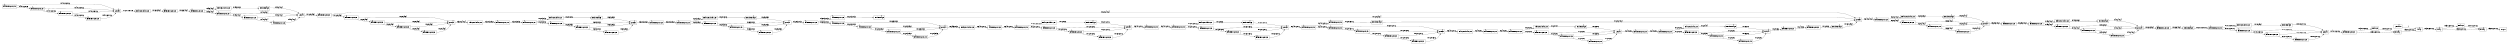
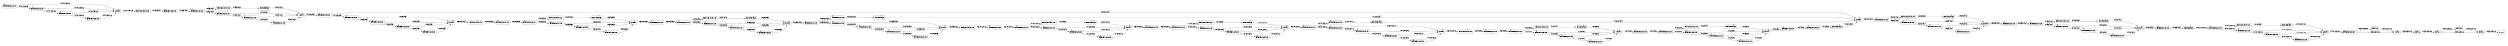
  digraph {
    rankdir=LR
    node [shape=record]
    n1 [label="{ReduceWindow2D}"]
    n2 [label="{FakeKPUConv2D}"]
    n3 [label="{FakeKPUConv2D}"]
    n4 [label="{ReduceWindow2D}"]
    n5 [label="{ResizeImage}"]
    n6 [label="{Concat}"]
    n7 [label="{FakeKPUConv2D}"]
    n8 [label="{ReduceWindow2D}"]
    n9 [label="{FakeKPUConv2D}"]
    n10 [label="{FakeKPUConv2D}"]
    n11 [label="{ReduceWindow2D}"]
    n12 [label="{ResizeImage}"]
    n13 [label="{Concat}"]
    n14 [label="{FakeKPUConv2D}"]
    n15 [label="{ReduceWindow2D}"]
    n16 [label="{ResizeImage}"]
    n17 [label="{Concat}"]
    n18 [label="{FakeKPUConv2D}"]
    n19 [label="{ResizeImage}"]
    n20 [label="{Concat}"]
    n21 [label="{FakeKPUConv2D}"]
    n22 [label="{ReduceWindow2D}"]
    n23 [label="{FakeKPUConv2D}"]
    n24 [label="{FakeKPUConv2D}"]
    n25 [label="{ReduceWindow2D}"]
    n26 [label="{ResizeImage}"]
    n27 [label="{Concat}"]
    n28 [label="{FakeKPUConv2D}"]
    n29 [label="{ReduceWindow2D}"]
    n30 [label="{ResizeImage}"]
    n31 [label="{Concat}"]
    n32 [label="{FakeKPUConv2D}"]
    n33 [label="{ResizeImage}"]
    n34 [label="{ReduceWindow2D}"]
    n35 [label="{FakeKPUConv2D}"]
    n36 [label="{FakeKPUConv2D}"]
    n37 [label="{ReduceWindow2D}"]
    n38 [label="{ResizeImage}"]
    n39 [label="{Concat}"]
    n40 [label="{FakeKPUConv2D}"]
    n41 [label="{ReduceWindow2D}"]
    n42 [label="{ResizeImage}"]
    n43 [label="{Concat}"]
    n44 [label="{FakeKPUConv2D}"]
    n45 [label="{ResizeImage}"]
    n46 [label="{ReduceWindow2D}"]
    n47 [label="{ResizeImage}"]
    n48 [label="{Concat}"]
    n49 [label="{FakeKPUConv2D}"]
    n50 [label="{ReduceWindow2D}"]
    n51 [label="{ResizeImage}"]
    n52 [label="{Concat}"]
    n53 [label="{FakeKPUConv2D}"]
    n54 [label="{ResizeImage}"]
    n55 [label="{FakeKPUConv2D}"]
    n56 [label="{ReduceWindow2D}"]
    n57 [label="{FakeKPUConv2D}"]
    n58 [label="{ResizeImage}"]
    n59 [label="{Concat}"]
    n60 [label="{FakeKPUConv2D}"]
    n61 [label="{FakeKPUConv2D}"]
    n62 [label="{Concat}"]
    n63 [label="{FakeKPUConv2D}"]
    n64 [label="{Output}"]
    n65 [label="{FakeKPUConv2D}"]
    n66 [label="{Concat}"]
    n67 [label="{FakeKPUConv2D}"]
    n68 [label="{FakeKPUConv2D}"]
    n69 [label="{FakeKPUConv2D}"]
    n70 [label="{Concat}"]
    n71 [label="{FakeKPUConv2D}"]
    n72 [label="{FakeKPUConv2D}"]
    n73 [label="{FakeKPUConv2D}"]
    n74 [label="{Concat}"]
    n75 [label="{FakeKPUConv2D}"]
    n76 [label="{FakeKPUConv2D}"]
    n77 [label="{FakeKPUConv2D}"]
    n78 [label="{FakeKPUConv2D}"]
    n79 [label="{Reduce}"]
    n80 [label="{Binary}"]
    n81 [label="{Binary}"]
    n82 [label="{Unary}"]
-   n83 [label="{Constant}"]
    n84 [label="{Reduce}"]
    n85 [label="{Binary}"]
    n86 [label="{FakeKPUConv2D}"]
    n87 [label="{FakeKPUConv2D}"]
    n88 [label="{FakeKPUConv2D}"]
    n89 [label="{FakeKPUConv2D}"]
    n90 [label="{FakeKPUConv2D}"]
    n91 [label="{FakeKPUConv2D}"]
    n92 [label="{FakeKPUConv2D}"]
    n93 [label="{FakeKPUConv2D}"]
    n94 [label="{FakeKPUConv2D}"]
    n95 [label="{FakeKPUConv2D}"]
    n96 [label="{FakeKPUConv2D}"]
    n97 [label="{FakeKPUConv2D}"]
    n98 [label="{FakeKPUConv2D}"]
    n99 [label="{FakeKPUConv2D}"]
    n100 [label="{FakeKPUConv2D}"]
    n101 [label="{FakeKPUConv2D}"]
    n102 [label="{FakeKPUConv2D}"]
    n103 [label="{FakeKPUConv2D}"]
    n104 [label="{FakeKPUConv2D}"]
    n105 [label="{FakeKPUConv2D}"]
    n106 [label="{FakeKPUConv2D}"]
    n107 [label="{FakeKPUConv2D}"]
    n108 [label="{FakeKPUConv2D}"]
    n109 [label="{FakeKPUConv2D}"]
    n110 [label="{FakeKPUConv2D}"]
    n111 [label="{FakeKPUConv2D}"]
    n112 [label="{FakeKPUConv2D}"]
    n113 [label="{FakeKPUConv2D}"]
    n114 [label="{FakeKPUConv2D}"]
    n115 [label="{FakeKPUConv2D}"]
    n116 [label="{FakeKPUConv2D}"]
    n117 [label="{FakeKPUConv2D}"]
    n118 [label="{FakeKPUConv2D}"]
    n119 [label="{FakeKPUConv2D}"]
    n120 [label="{FakeKPUConv2D}"]
    n121 [label="{FakeKPUConv2D}"]
    n122 [label="{FakeKPUConv2D}"]
    n123 [label="{FakeKPUConv2D}"]
    n124 [label="{FakeKPUConv2D}"]
    n1 -> n2 [label="1x16x64x64"]
    n2 -> n3 [label="1x16x64x64"]
    n3 -> n4 [label="1x4x64x64"]
    n3 -> n88 [label="1x4x64x64"]
    n4 -> n5 [label="1x4x32x32"]
    n5 -> n6 [label="1x4x64x64"]
    n6 -> n7 [label="1x16x64x64"]
    n7 -> n20 [label="1x16x64x64"]
    n7 -> n65 [label="1x16x64x64"]
    n8 -> n9 [label="1x32x32x32"]
    n9 -> n10 [label="1x32x32x32"]
    n10 -> n11 [label="1x8x32x32"]
    n10 -> n94 [label="1x8x32x32"]
    n11 -> n12 [label="1x8x16x16"]
    n12 -> n13 [label="1x8x32x32"]
    n13 -> n14 [label="1x32x32x32"]
    n14 -> n67 [label="1x32x32x32"]
    n15 -> n16 [label="1x8x16x16"]
    n16 -> n17 [label="1x8x32x32"]
    n17 -> n18 [label="1x32x32x32"]
    n18 -> n68 [label="1x32x32x32"]
    n18 -> n69 [label="1x32x32x32"]
    n19 -> n20 [label="1x16x64x64"]
    n20 -> n21 [label="1x64x64x64"]
    n21 -> n46 [label="1x8x64x64"]
    n21 -> n77 [label="1x8x64x64"]
    n22 -> n23 [label="1x64x16x16"]
    n23 -> n24 [label="1x64x16x16"]
    n24 -> n25 [label="1x16x16x16"]
    n24 -> n103 [label="1x16x16x16"]
    n25 -> n26 [label="1x16x8x8"]
    n26 -> n27 [label="1x16x16x16"]
    n27 -> n28 [label="1x64x16x16"]
    n28 -> n71 [label="1x64x16x16"]
    n29 -> n30 [label="1x16x8x8"]
    n30 -> n31 [label="1x16x16x16"]
    n31 -> n32 [label="1x64x16x16"]
    n32 -> n72 [label="1x64x16x16"]
    n32 -> n73 [label="1x64x16x16"]
    n33 -> n20 [label="1x16x64x64"]
    n34 -> n35 [label="1x64x8x8"]
    n35 -> n36 [label="1x64x8x8"]
    n36 -> n37 [label="1x16x8x8"]
    n36 -> n112 [label="1x16x8x8"]
    n37 -> n38 [label="1x16x4x4"]
    n38 -> n39 [label="1x16x8x8"]
    n39 -> n40 [label="1x64x8x8"]
    n40 -> n75 [label="1x64x8x8"]
    n41 -> n42 [label="1x16x4x4"]
    n42 -> n43 [label="1x16x8x8"]
    n43 -> n44 [label="1x64x8x8"]
    n44 -> n76 [label="1x64x8x8"]
    n45 -> n20 [label="1x16x64x64"]
    n46 -> n47 [label="1x8x32x32"]
    n47 -> n48 [label="1x8x64x64"]
    n48 -> n49 [label="1x32x64x64"]
    n49 -> n78 [label="1x32x64x64"]
    n50 -> n51 [label="1x4x32x32"]
    n51 -> n52 [label="1x4x64x64"]
    n52 -> n53 [label="1x16x64x64"]
    n53 -> n54 [label="1x16x64x64"]
    n54 -> n55 [label="1x16x128x128"]
    n55 -> n56 [label="1x1x128x128"]
    n55 -> n57 [label="1x1x128x128"]
    n56 -> n58 [label="1x1x64x64"]
    n57 -> n59 [label="1x1x128x128"]
    n57 -> n123 [label="1x1x128x128"]
    n58 -> n59 [label="1x1x128x128"]
    n59 -> n60 [label="1x4x128x128"]
    n60 -> n79 [label="1x5x128x128"]
    n60 -> n80 [label="1x5x128x128"]
    n61 -> n62 [label="1x4x128x128"]
    n61 -> n63 [label="1x4x128x128"]
    n62 -> n1 [label="1x16x128x128"]
    n63 -> n62 [label="1x4x128x128"]
    n63 -> n86 [label="1x4x128x128"]
    n65 -> n66 [label="1x8x64x64"]
    n65 -> n91 [label="1x8x64x64"]
    n66 -> n8 [label="1x32x64x64"]
    n67 -> n15 [label="1x8x32x32"]
    n67 -> n97 [label="1x8x32x32"]
    n68 -> n19 [label="1x16x32x32"]
    n69 -> n70 [label="1x16x32x32"]
    n69 -> n100 [label="1x16x32x32"]
    n70 -> n22 [label="1x64x32x32"]
    n71 -> n29 [label="1x16x16x16"]
    n71 -> n106 [label="1x16x16x16"]
    n72 -> n33 [label="1x16x16x16"]
    n73 -> n74 [label="1x16x16x16"]
    n73 -> n109 [label="1x16x16x16"]
    n74 -> n34 [label="1x64x16x16"]
    n75 -> n41 [label="1x16x8x8"]
    n75 -> n115 [label="1x16x8x8"]
    n76 -> n45 [label="1x16x8x8"]
    n77 -> n48 [label="1x8x64x64"]
    n77 -> n118 [label="1x8x64x64"]
    n78 -> n50 [label="1x4x64x64"]
    n78 -> n120 [label="1x4x64x64"]
    n79 -> n80 [label="1x1x128x128"]
    n80 -> n81 [label="1x5x128x128"]
    n81 -> n82 [label="1x5x128x128"]
    n82 -> n84 [label="1x5x128x128"]
    n82 -> n85 [label="1x5x128x128"]
-   n83 -> n81 [label=1]
    n84 -> n85 [label="1x1x128x128"]
    n85 -> n64 [label="1x5x128x128"]
    n86 -> n62 [label="1x4x128x128"]
    n86 -> n87 [label="1x4x128x128"]
    n87 -> n62 [label="1x4x128x128"]
    n88 -> n6 [label="1x4x64x64"]
    n88 -> n89 [label="1x4x64x64"]
    n89 -> n6 [label="1x4x64x64"]
    n89 -> n90 [label="1x4x64x64"]
    n90 -> n6 [label="1x4x64x64"]
    n91 -> n66 [label="1x8x64x64"]
    n91 -> n92 [label="1x8x64x64"]
    n92 -> n66 [label="1x8x64x64"]
    n92 -> n93 [label="1x8x64x64"]
    n93 -> n66 [label="1x8x64x64"]
    n94 -> n13 [label="1x8x32x32"]
    n94 -> n95 [label="1x8x32x32"]
    n95 -> n13 [label="1x8x32x32"]
    n95 -> n96 [label="1x8x32x32"]
    n96 -> n13 [label="1x8x32x32"]
    n97 -> n17 [label="1x8x32x32"]
    n97 -> n98 [label="1x8x32x32"]
    n98 -> n17 [label="1x8x32x32"]
    n98 -> n99 [label="1x8x32x32"]
    n99 -> n17 [label="1x8x32x32"]
    n100 -> n70 [label="1x16x32x32"]
    n100 -> n101 [label="1x16x32x32"]
    n101 -> n70 [label="1x16x32x32"]
    n101 -> n102 [label="1x16x32x32"]
    n102 -> n70 [label="1x16x32x32"]
    n103 -> n27 [label="1x16x16x16"]
    n103 -> n104 [label="1x16x16x16"]
    n104 -> n27 [label="1x16x16x16"]
    n104 -> n105 [label="1x16x16x16"]
    n105 -> n27 [label="1x16x16x16"]
    n106 -> n31 [label="1x16x16x16"]
    n106 -> n107 [label="1x16x16x16"]
    n107 -> n31 [label="1x16x16x16"]
    n107 -> n108 [label="1x16x16x16"]
    n108 -> n31 [label="1x16x16x16"]
    n109 -> n74 [label="1x16x16x16"]
    n109 -> n110 [label="1x16x16x16"]
    n110 -> n74 [label="1x16x16x16"]
    n110 -> n111 [label="1x16x16x16"]
    n111 -> n74 [label="1x16x16x16"]
    n112 -> n39 [label="1x16x8x8"]
    n112 -> n113 [label="1x16x8x8"]
    n113 -> n39 [label="1x16x8x8"]
    n113 -> n114 [label="1x16x8x8"]
    n114 -> n39 [label="1x16x8x8"]
    n115 -> n43 [label="1x16x8x8"]
    n115 -> n116 [label="1x16x8x8"]
    n116 -> n43 [label="1x16x8x8"]
    n116 -> n117 [label="1x16x8x8"]
    n117 -> n43 [label="1x16x8x8"]
    n118 -> n48 [label="1x8x64x64"]
    n118 -> n119 [label="1x8x64x64"]
    n119 -> n48 [label="1x8x64x64"]
    n120 -> n52 [label="1x4x64x64"]
    n120 -> n121 [label="1x4x64x64"]
    n121 -> n52 [label="1x4x64x64"]
    n121 -> n122 [label="1x4x64x64"]
    n122 -> n52 [label="1x4x64x64"]
    n123 -> n59 [label="1x1x128x128"]
    n123 -> n124 [label="1x1x128x128"]
    n124 -> n59 [label="1x1x128x128"]
  }
